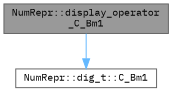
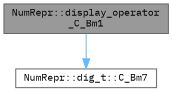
  digraph {
    rankdir=TB
    fontname="IBM Plex Mono"
    node [fontname="IBM Plex Mono" fontsize=10 shape=box style=filled]
    n1 [color=gray40 fillcolor=grey60 fontcolor=black height=0.2 label="NumRepr::display_operator\l_C_Bm1" width=0.4]
-   n2 [color=grey40 fillcolor=white height=0.2 label="NumRepr::dig_t::C_Bm1" width=0.4]
+   n2 [color=grey40 fillcolor=white height=0.2 label="NumRepr::dig_t::C_Bm7" width=0.4]
    n1 -> n2 [color=steelblue1 fontname="IBM Plex Mono" fontsize=10 labelfontname=Helvetica labelfontsize=10 style=solid]
  }
